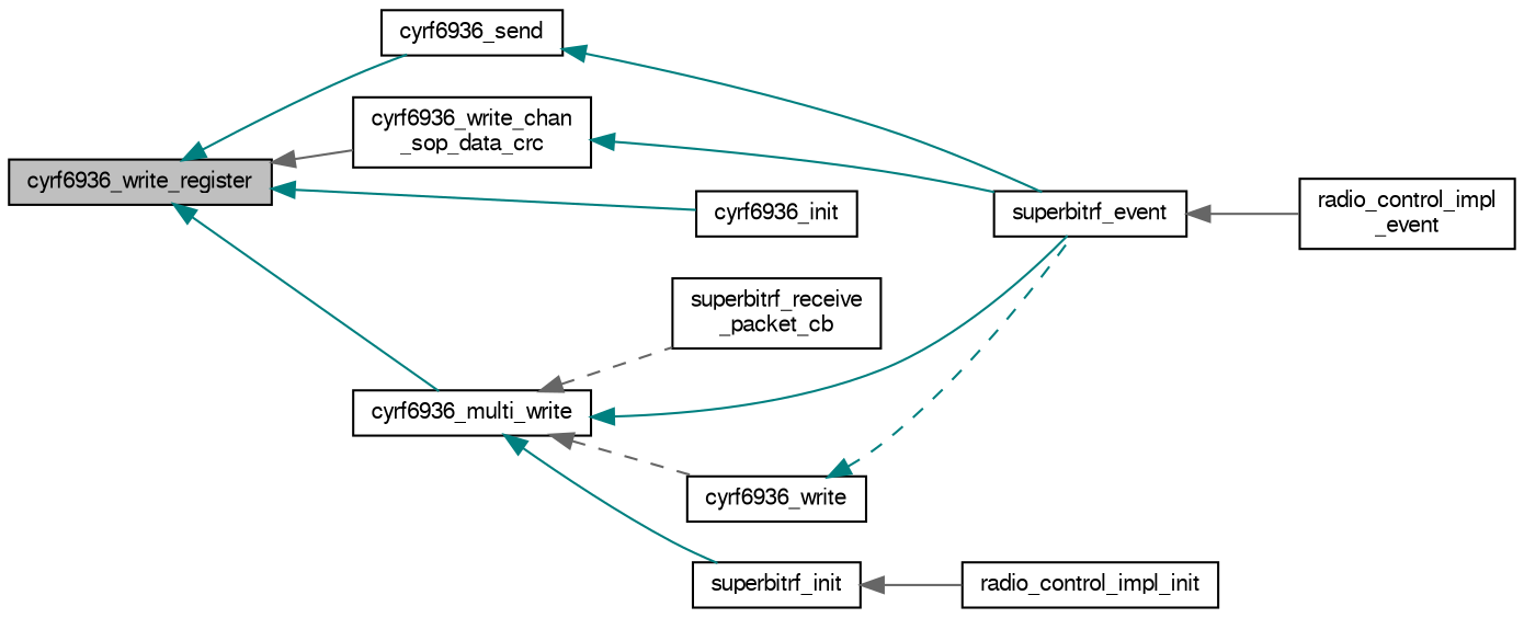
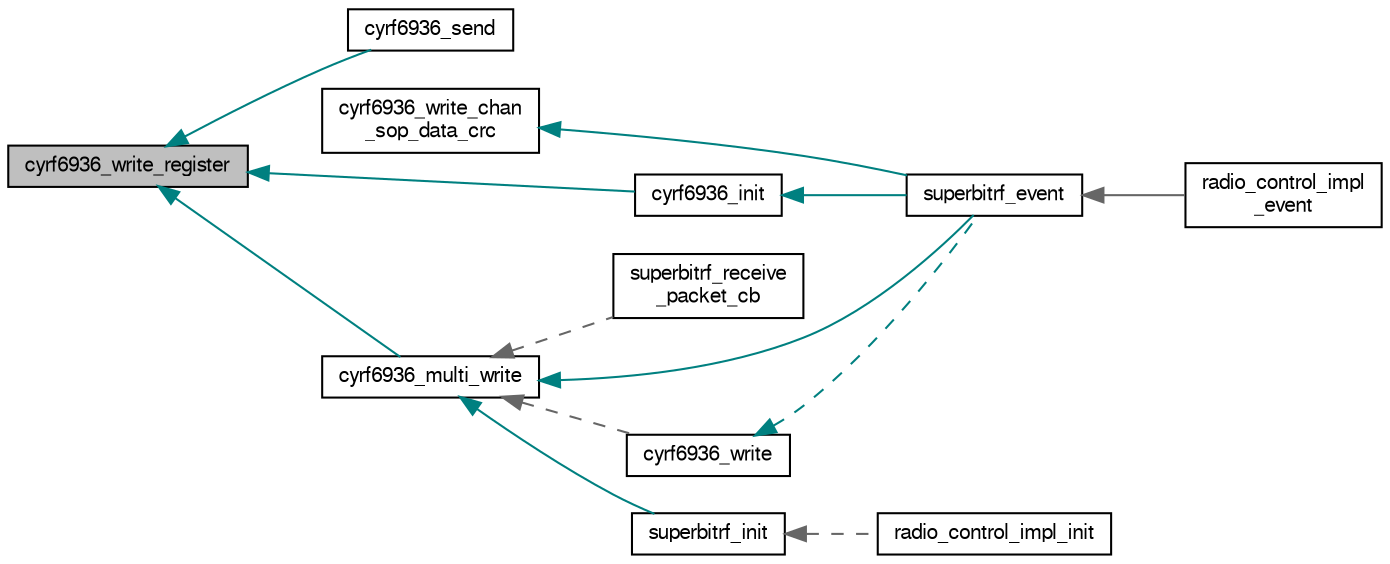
  digraph {
    rankdir=LR
    node [color=black fillcolor=white fontname=FreeSans fontsize=10 shape=record style=filled]
    edge [color=teal dir=back fontname=FreeSans fontsize=10 labelfontname=FreeSans labelfontsize=10 style=solid]
    n1 [fillcolor=grey75 fontcolor=black height=0.2 label=cyrf6936_write_register width=0.4]
    n2 [height=0.2 label=cyrf6936_init width=0.4]
    n3 [height=0.2 label=cyrf6936_multi_write width=0.4]
    n4 [height=0.2 label=cyrf6936_send width=0.4]
    n5 [height=0.2 label="cyrf6936_write_chan\l_sop_data_crc" width=0.4]
    n6 [height=0.2 label=superbitrf_init width=0.4]
    n7 [height=0.2 label=superbitrf_event width=0.4]
    n8 [height=0.2 label="superbitrf_receive\l_packet_cb" width=0.4]
    n9 [height=0.2 label=cyrf6936_write width=0.4]
    n10 [height=0.2 label="radio_control_impl\l_event" width=0.4]
    n11 [height=0.2 label=radio_control_impl_init width=0.4]
    n1 -> n2
    n1 -> n3
    n1 -> n4
-   n1 -> n5 [color=gray40]
    n3 -> n6
    n3 -> n7
    n3 -> n8 [color=gray40 style=dashed]
    n3 -> n9 [color=gray40 style=dashed]
-   n4 -> n7
+   n2 -> n7
    n5 -> n7
-   n6 -> n11 [color=gray40]
+   n6 -> n11 [color=gray40 style=dashed]
    n7 -> n10 [color=gray40]
    n9 -> n7 [style=dashed]
  }
